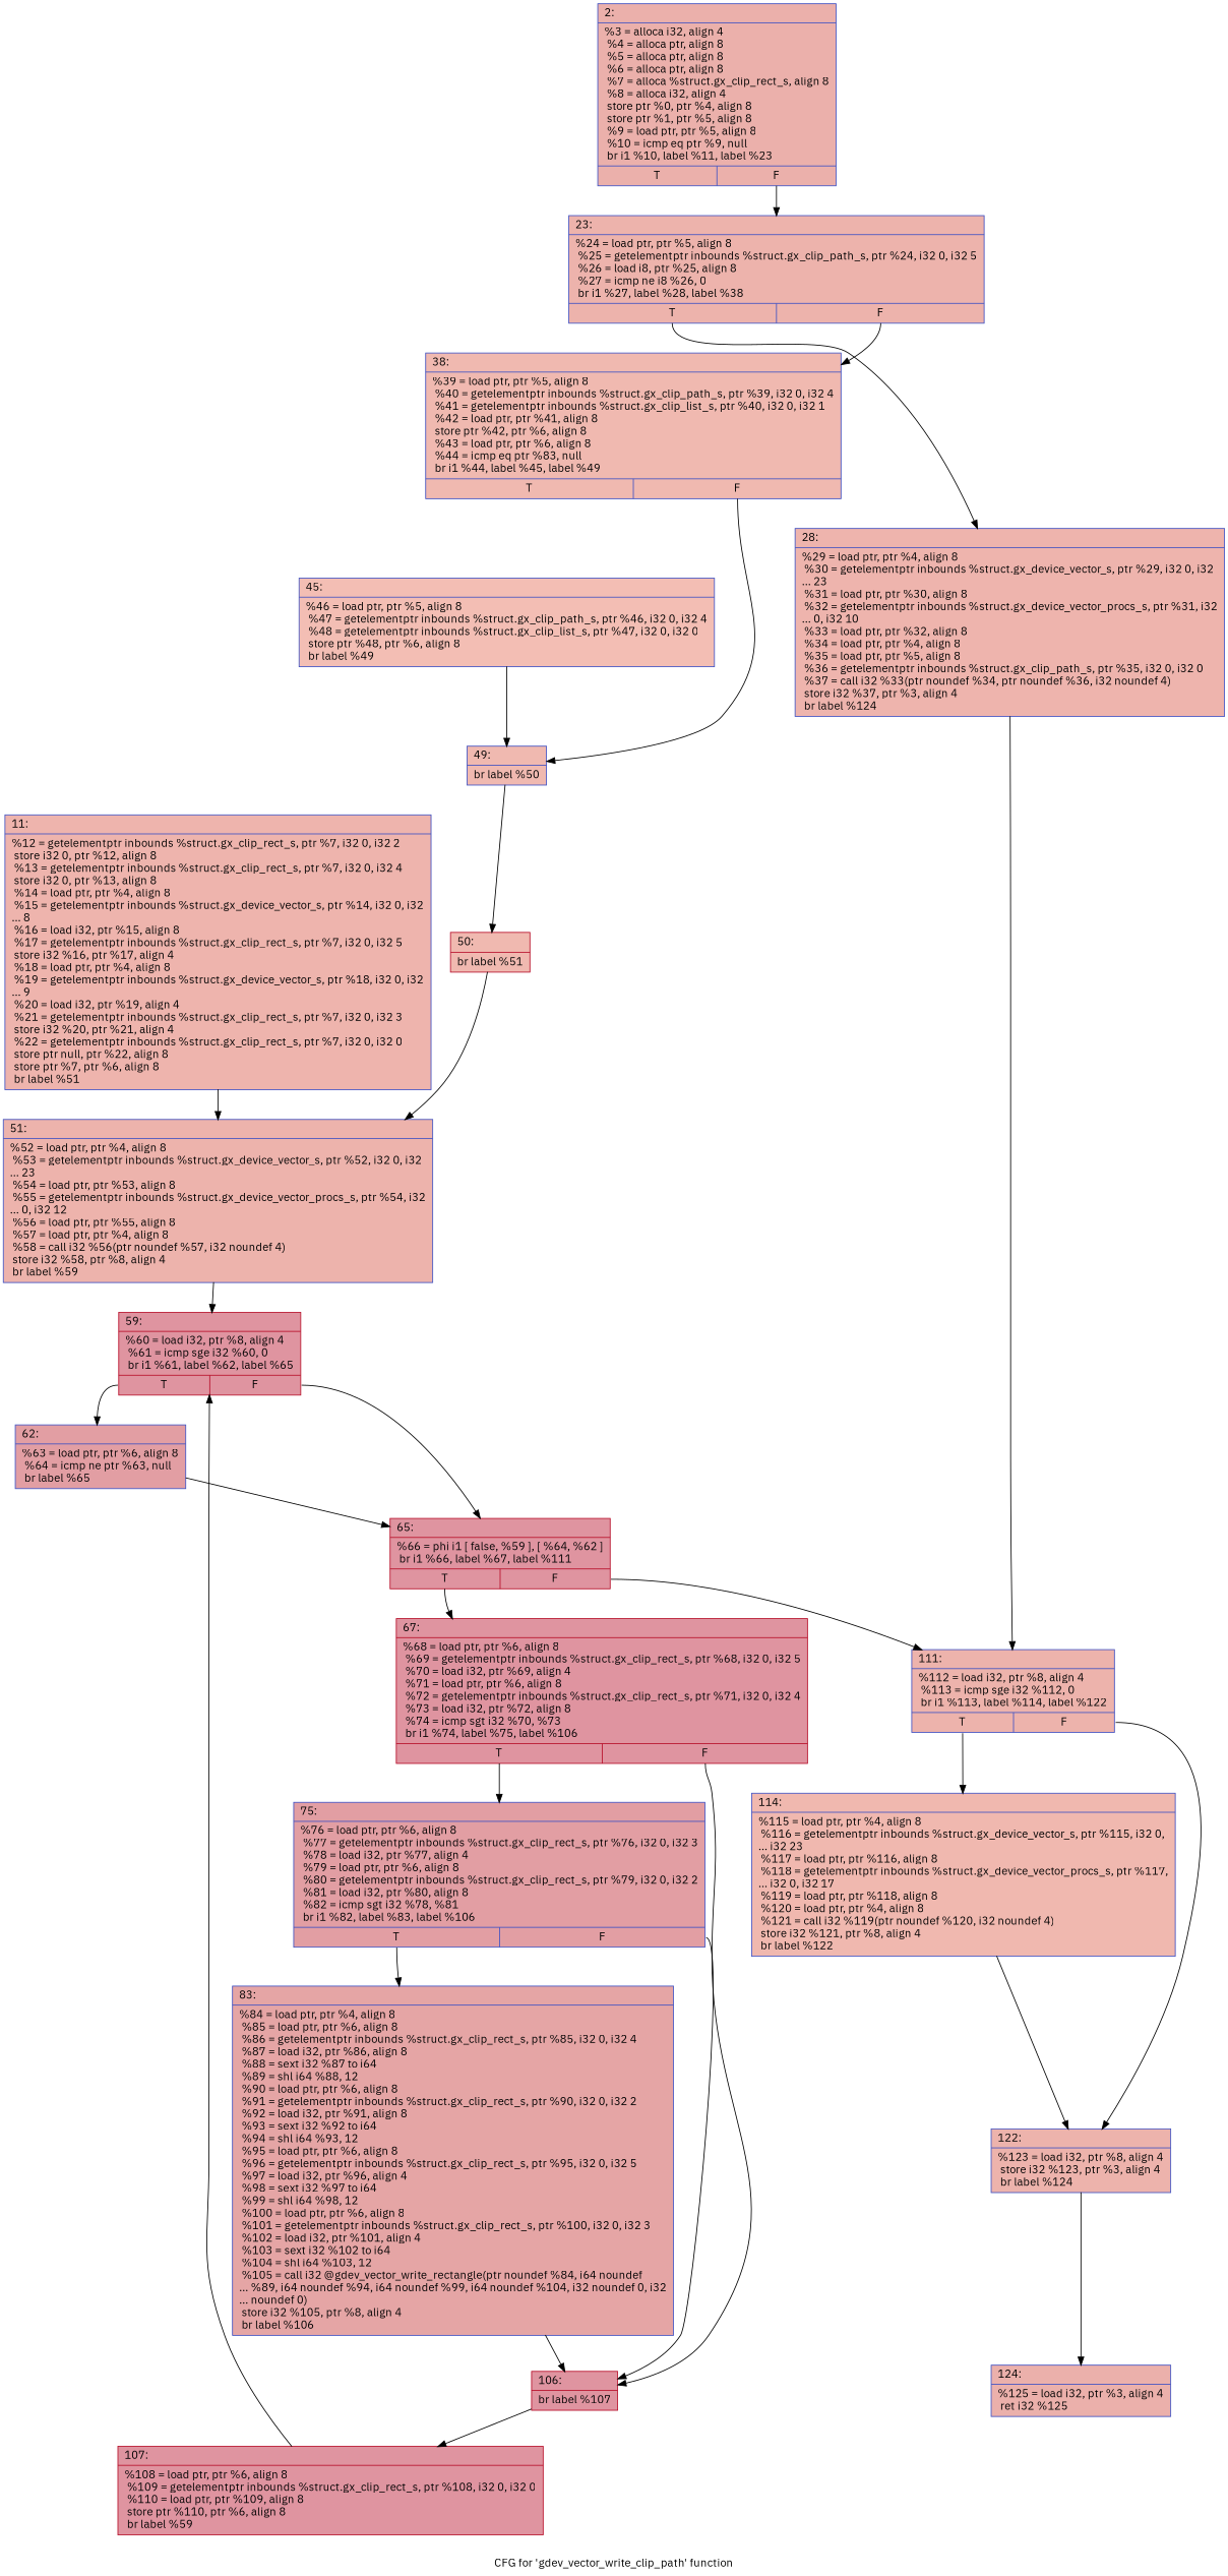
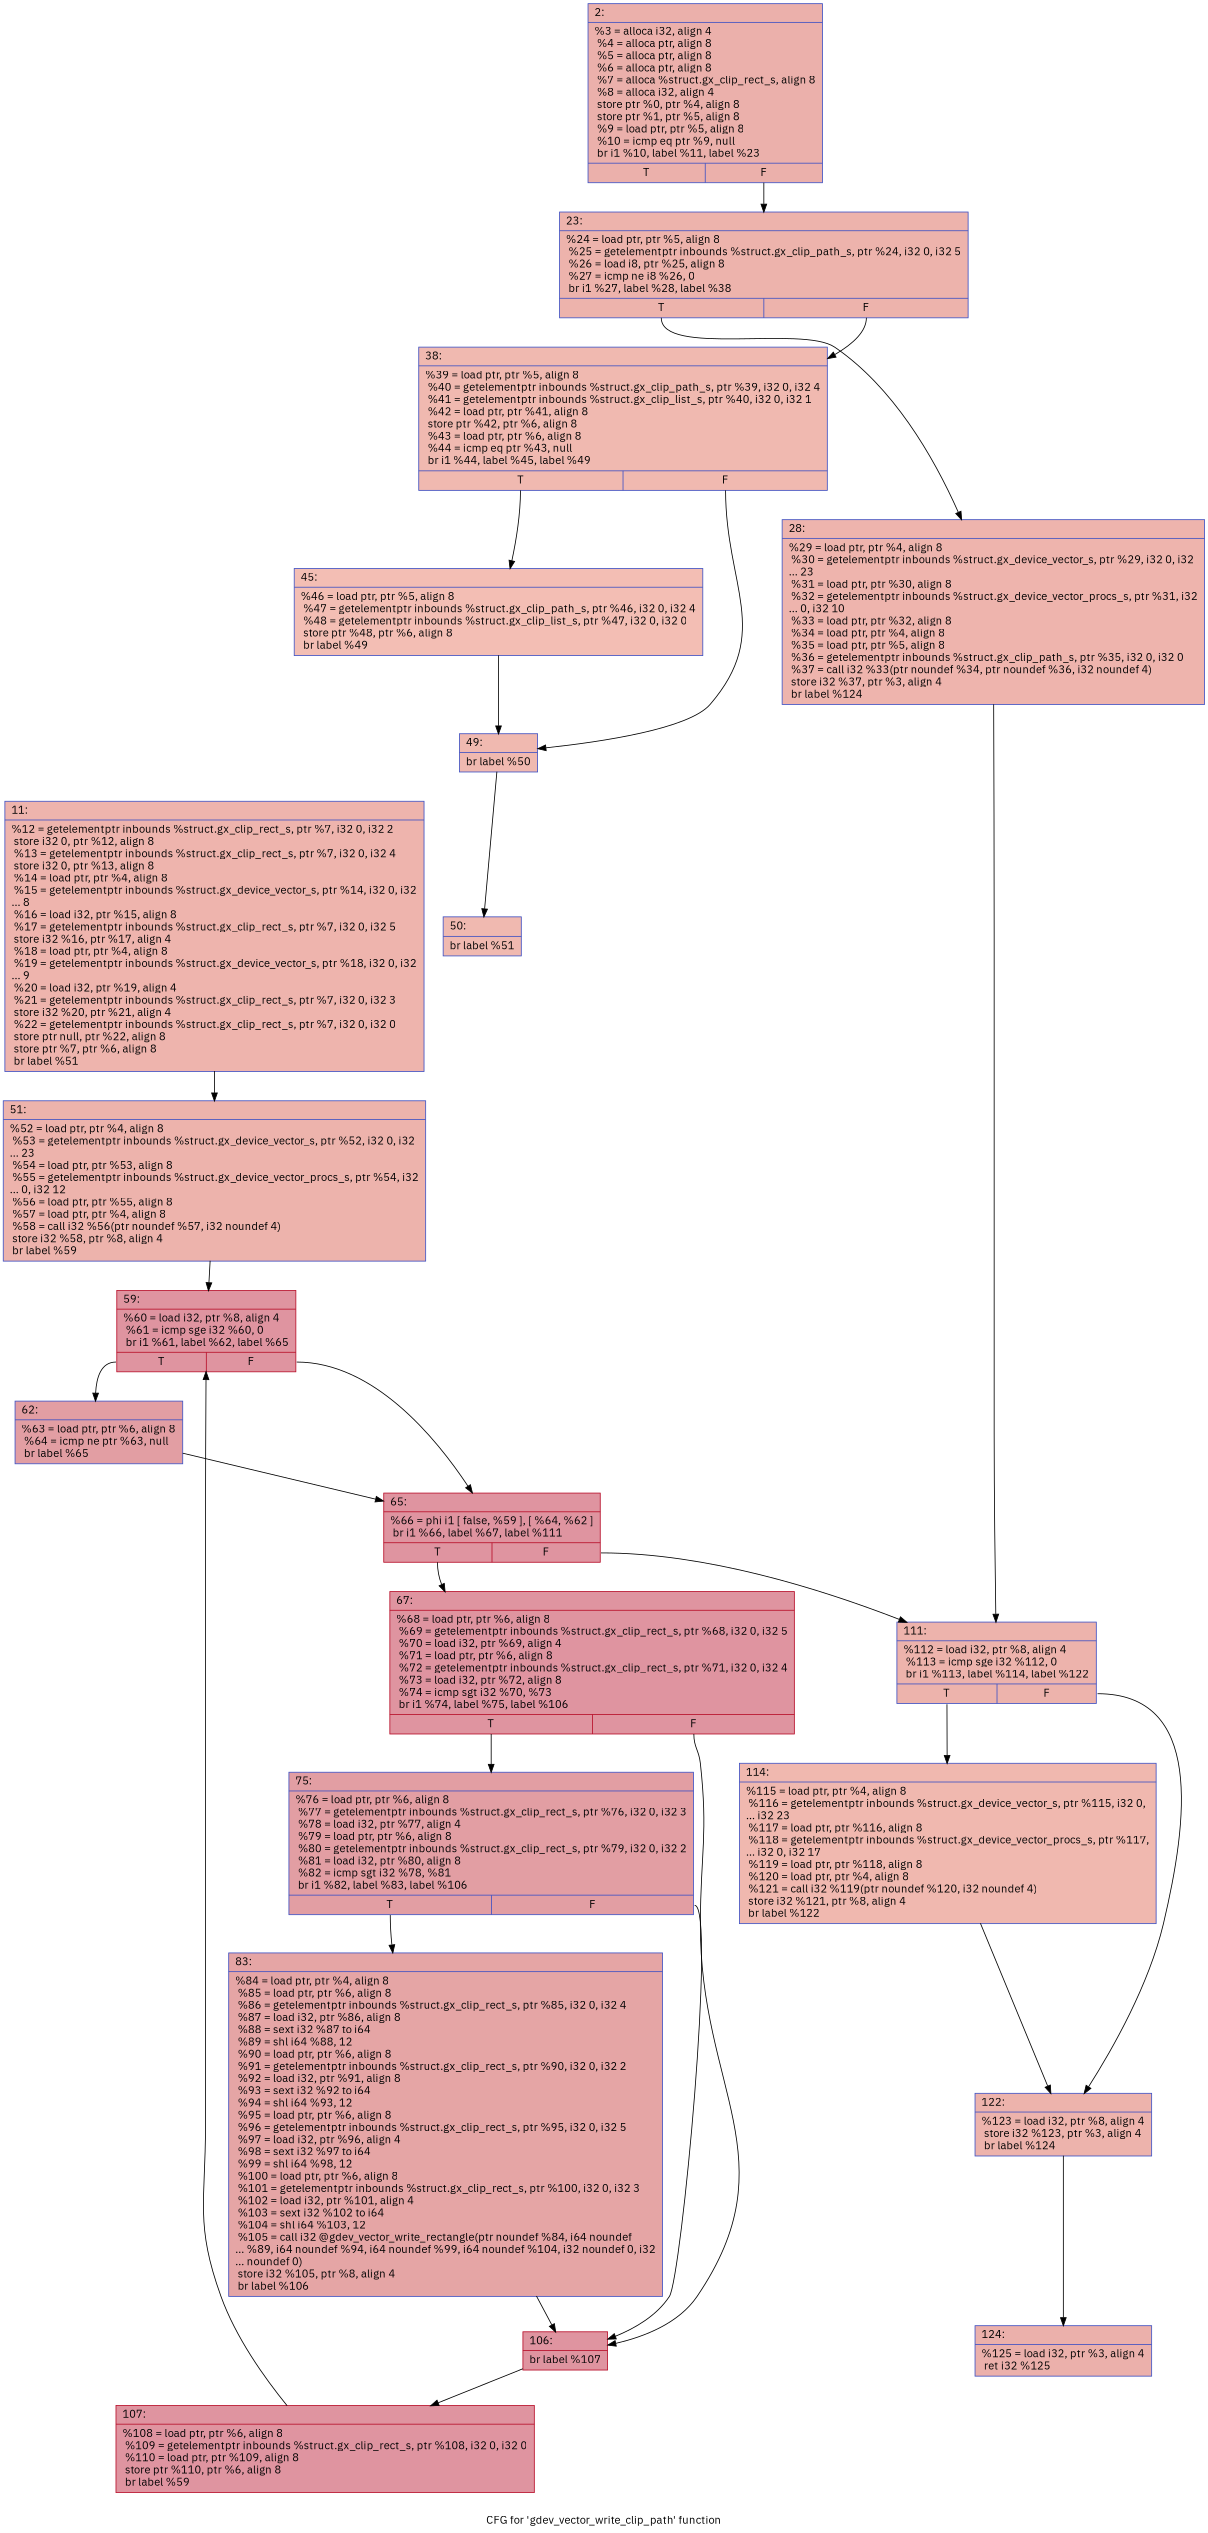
  digraph {
    fontname="IBM Plex Sans"
    label="CFG for 'gdev_vector_write_clip_path' function"
    node [color="#3d50c3ff" fillcolor="#b70d2870" fontname="IBM Plex Sans" shape=record style=filled]
    edge [fontname="IBM Plex Sans"]
    n1 [fillcolor="#d24b4070" label="{2:\l|  %3 = alloca i32, align 4\l  %4 = alloca ptr, align 8\l  %5 = alloca ptr, align 8\l  %6 = alloca ptr, align 8\l  %7 = alloca %struct.gx_clip_rect_s, align 8\l  %8 = alloca i32, align 4\l  store ptr %0, ptr %4, align 8\l  store ptr %1, ptr %5, align 8\l  %9 = load ptr, ptr %5, align 8\l  %10 = icmp eq ptr %9, null\l  br i1 %10, label %11, label %23\l|{<s0>T|<s1>F}}"]
    n2 [fillcolor="#d6524470" label="{23:\l|  %24 = load ptr, ptr %5, align 8\l  %25 = getelementptr inbounds %struct.gx_clip_path_s, ptr %24, i32 0, i32 5\l  %26 = load i8, ptr %25, align 8\l  %27 = icmp ne i8 %26, 0\l  br i1 %27, label %28, label %38\l|{<s0>T|<s1>F}}"]
    n3 [fillcolor="#d8564670" label="{11:\l|  %12 = getelementptr inbounds %struct.gx_clip_rect_s, ptr %7, i32 0, i32 2\l  store i32 0, ptr %12, align 8\l  %13 = getelementptr inbounds %struct.gx_clip_rect_s, ptr %7, i32 0, i32 4\l  store i32 0, ptr %13, align 8\l  %14 = load ptr, ptr %4, align 8\l  %15 = getelementptr inbounds %struct.gx_device_vector_s, ptr %14, i32 0, i32\l... 8\l  %16 = load i32, ptr %15, align 8\l  %17 = getelementptr inbounds %struct.gx_clip_rect_s, ptr %7, i32 0, i32 5\l  store i32 %16, ptr %17, align 4\l  %18 = load ptr, ptr %4, align 8\l  %19 = getelementptr inbounds %struct.gx_device_vector_s, ptr %18, i32 0, i32\l... 9\l  %20 = load i32, ptr %19, align 4\l  %21 = getelementptr inbounds %struct.gx_clip_rect_s, ptr %7, i32 0, i32 3\l  store i32 %20, ptr %21, align 4\l  %22 = getelementptr inbounds %struct.gx_clip_rect_s, ptr %7, i32 0, i32 0\l  store ptr null, ptr %22, align 8\l  store ptr %7, ptr %6, align 8\l  br label %51\l}"]
    n4 [fillcolor="#d6524470" label="{51:\l|  %52 = load ptr, ptr %4, align 8\l  %53 = getelementptr inbounds %struct.gx_device_vector_s, ptr %52, i32 0, i32\l... 23\l  %54 = load ptr, ptr %53, align 8\l  %55 = getelementptr inbounds %struct.gx_device_vector_procs_s, ptr %54, i32\l... 0, i32 12\l  %56 = load ptr, ptr %55, align 8\l  %57 = load ptr, ptr %4, align 8\l  %58 = call i32 %56(ptr noundef %57, i32 noundef 4)\l  store i32 %58, ptr %8, align 4\l  br label %59\l}"]
    n5 [fillcolor="#d8564670" label="{28:\l|  %29 = load ptr, ptr %4, align 8\l  %30 = getelementptr inbounds %struct.gx_device_vector_s, ptr %29, i32 0, i32\l... 23\l  %31 = load ptr, ptr %30, align 8\l  %32 = getelementptr inbounds %struct.gx_device_vector_procs_s, ptr %31, i32\l... 0, i32 10\l  %33 = load ptr, ptr %32, align 8\l  %34 = load ptr, ptr %4, align 8\l  %35 = load ptr, ptr %5, align 8\l  %36 = getelementptr inbounds %struct.gx_clip_path_s, ptr %35, i32 0, i32 0\l  %37 = call i32 %33(ptr noundef %34, ptr noundef %36, i32 noundef 4)\l  store i32 %37, ptr %3, align 4\l  br label %124\l}"]
-   n6 [fillcolor="#de614d70" label="{38:\l|  %39 = load ptr, ptr %5, align 8\l  %40 = getelementptr inbounds %struct.gx_clip_path_s, ptr %39, i32 0, i32 4\l  %41 = getelementptr inbounds %struct.gx_clip_list_s, ptr %40, i32 0, i32 1\l  %42 = load ptr, ptr %41, align 8\l  store ptr %42, ptr %6, align 8\l  %43 = load ptr, ptr %6, align 8\l  %44 = icmp eq ptr %83, null\l  br i1 %44, label %45, label %49\l|{<s0>T|<s1>F}}"]
+   n6 [fillcolor="#de614d70" label="{38:\l|  %39 = load ptr, ptr %5, align 8\l  %40 = getelementptr inbounds %struct.gx_clip_path_s, ptr %39, i32 0, i32 4\l  %41 = getelementptr inbounds %struct.gx_clip_list_s, ptr %40, i32 0, i32 1\l  %42 = load ptr, ptr %41, align 8\l  store ptr %42, ptr %6, align 8\l  %43 = load ptr, ptr %6, align 8\l  %44 = icmp eq ptr %43, null\l  br i1 %44, label %45, label %49\l|{<s0>T|<s1>F}}"]
    n7 [color="#b70d28ff" label="{59:\l|  %60 = load i32, ptr %8, align 4\l  %61 = icmp sge i32 %60, 0\l  br i1 %61, label %62, label %65\l|{<s0>T|<s1>F}}"]
    n8 [fillcolor="#d6524470" label="{111:\l|  %112 = load i32, ptr %8, align 4\l  %113 = icmp sge i32 %112, 0\l  br i1 %113, label %114, label %122\l|{<s0>T|<s1>F}}"]
    n9 [fillcolor="#e36c5570" label="{45:\l|  %46 = load ptr, ptr %5, align 8\l  %47 = getelementptr inbounds %struct.gx_clip_path_s, ptr %46, i32 0, i32 4\l  %48 = getelementptr inbounds %struct.gx_clip_list_s, ptr %47, i32 0, i32 0\l  store ptr %48, ptr %6, align 8\l  br label %49\l}"]
    n10 [fillcolor="#de614d70" label="{49:\l|  br label %50\l}"]
    n11 [fillcolor="#be242e70" label="{62:\l|  %63 = load ptr, ptr %6, align 8\l  %64 = icmp ne ptr %63, null\l  br label %65\l}"]
    n12 [color="#b70d28ff" label="{65:\l|  %66 = phi i1 [ false, %59 ], [ %64, %62 ]\l  br i1 %66, label %67, label %111\l|{<s0>T|<s1>F}}"]
    n13 [fillcolor="#d24b4070" label="{124:\l|  %125 = load i32, ptr %3, align 4\l  ret i32 %125\l}"]
-   n14 [color="#b70d28ff" fillcolor="#de614d70" label="{50:\l|  br label %51\l}"]
+   n14 [fillcolor="#de614d70" label="{50:\l|  br label %51\l}"]
    n15 [color="#b70d28ff" label="{67:\l|  %68 = load ptr, ptr %6, align 8\l  %69 = getelementptr inbounds %struct.gx_clip_rect_s, ptr %68, i32 0, i32 5\l  %70 = load i32, ptr %69, align 4\l  %71 = load ptr, ptr %6, align 8\l  %72 = getelementptr inbounds %struct.gx_clip_rect_s, ptr %71, i32 0, i32 4\l  %73 = load i32, ptr %72, align 8\l  %74 = icmp sgt i32 %70, %73\l  br i1 %74, label %75, label %106\l|{<s0>T|<s1>F}}"]
    n16 [fillcolor="#be242e70" label="{75:\l|  %76 = load ptr, ptr %6, align 8\l  %77 = getelementptr inbounds %struct.gx_clip_rect_s, ptr %76, i32 0, i32 3\l  %78 = load i32, ptr %77, align 4\l  %79 = load ptr, ptr %6, align 8\l  %80 = getelementptr inbounds %struct.gx_clip_rect_s, ptr %79, i32 0, i32 2\l  %81 = load i32, ptr %80, align 8\l  %82 = icmp sgt i32 %78, %81\l  br i1 %82, label %83, label %106\l|{<s0>T|<s1>F}}"]
    n17 [color="#b70d28ff" label="{106:\l|  br label %107\l}"]
    n18 [fillcolor="#dc5d4a70" label="{114:\l|  %115 = load ptr, ptr %4, align 8\l  %116 = getelementptr inbounds %struct.gx_device_vector_s, ptr %115, i32 0,\l... i32 23\l  %117 = load ptr, ptr %116, align 8\l  %118 = getelementptr inbounds %struct.gx_device_vector_procs_s, ptr %117,\l... i32 0, i32 17\l  %119 = load ptr, ptr %118, align 8\l  %120 = load ptr, ptr %4, align 8\l  %121 = call i32 %119(ptr noundef %120, i32 noundef 4)\l  store i32 %121, ptr %8, align 4\l  br label %122\l}"]
    n19 [fillcolor="#d6524470" label="{122:\l|  %123 = load i32, ptr %8, align 4\l  store i32 %123, ptr %3, align 4\l  br label %124\l}"]
    n20 [fillcolor="#c5333470" label="{83:\l|  %84 = load ptr, ptr %4, align 8\l  %85 = load ptr, ptr %6, align 8\l  %86 = getelementptr inbounds %struct.gx_clip_rect_s, ptr %85, i32 0, i32 4\l  %87 = load i32, ptr %86, align 8\l  %88 = sext i32 %87 to i64\l  %89 = shl i64 %88, 12\l  %90 = load ptr, ptr %6, align 8\l  %91 = getelementptr inbounds %struct.gx_clip_rect_s, ptr %90, i32 0, i32 2\l  %92 = load i32, ptr %91, align 8\l  %93 = sext i32 %92 to i64\l  %94 = shl i64 %93, 12\l  %95 = load ptr, ptr %6, align 8\l  %96 = getelementptr inbounds %struct.gx_clip_rect_s, ptr %95, i32 0, i32 5\l  %97 = load i32, ptr %96, align 4\l  %98 = sext i32 %97 to i64\l  %99 = shl i64 %98, 12\l  %100 = load ptr, ptr %6, align 8\l  %101 = getelementptr inbounds %struct.gx_clip_rect_s, ptr %100, i32 0, i32 3\l  %102 = load i32, ptr %101, align 4\l  %103 = sext i32 %102 to i64\l  %104 = shl i64 %103, 12\l  %105 = call i32 @gdev_vector_write_rectangle(ptr noundef %84, i64 noundef\l... %89, i64 noundef %94, i64 noundef %99, i64 noundef %104, i32 noundef 0, i32\l... noundef 0)\l  store i32 %105, ptr %8, align 4\l  br label %106\l}"]
    n21 [color="#b70d28ff" label="{107:\l|  %108 = load ptr, ptr %6, align 8\l  %109 = getelementptr inbounds %struct.gx_clip_rect_s, ptr %108, i32 0, i32 0\l  %110 = load ptr, ptr %109, align 8\l  store ptr %110, ptr %6, align 8\l  br label %59\l}"]
    n1 -> n2 [tailport=s1]
    n2 -> n5 [tailport=s0]
    n2 -> n6 [tailport=s1]
    n3 -> n4
    n4 -> n7
    n5 -> n8
+   n6 -> n9 [tailport=s0]
    n6 -> n10 [tailport=s1]
    n7 -> n11 [tailport=s0]
    n7 -> n12 [tailport=s1]
    n8 -> n18 [tailport=s0]
    n8 -> n19 [tailport=s1]
    n9 -> n10
    n10 -> n14
    n11 -> n12
    n12 -> n8 [tailport=s1]
    n12 -> n15 [tailport=s0]
-   n14 -> n4
    n15 -> n16 [tailport=s0]
    n15 -> n17 [tailport=s1]
    n16 -> n17 [tailport=s1]
    n16 -> n20 [tailport=s0]
    n17 -> n21
    n18 -> n19
    n19 -> n13
    n20 -> n17
    n21 -> n7
  }
